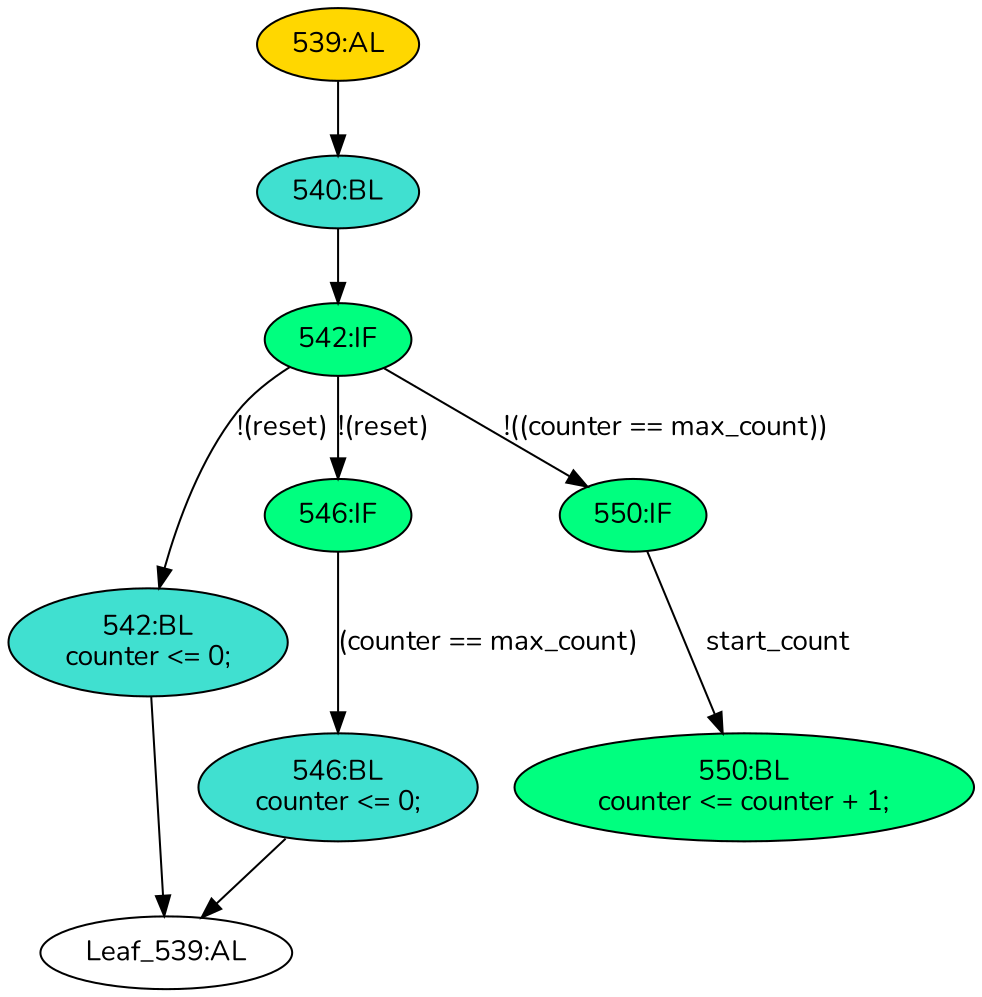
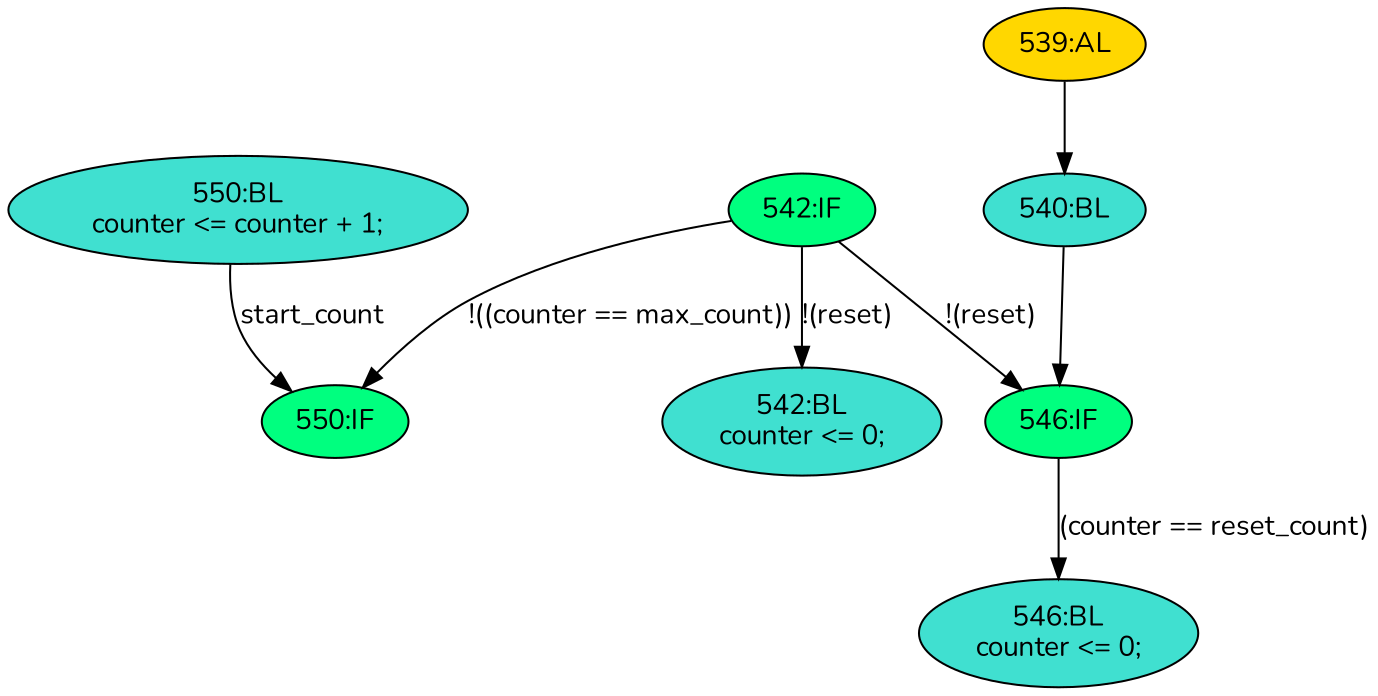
  strict digraph {
    fontname=Nunito
    node [fillcolor=turquoise fontname=Nunito statements="[]" style=filled typ=Block]
    edge [cond="[]" fontname=Nunito lineno=None]
    n1 [ast="<pyverilog.vparser.ast.IfStatement object at 0x7f2e132fc690>" fillcolor=springgreen label="542:IF" typ=IfStatement]
    n2 [ast="<pyverilog.vparser.ast.Block object at 0x7f2e132e9f50>" label="542:BL\ncounter <= 0;" statements="[<pyverilog.vparser.ast.NonblockingSubstitution object at 0x7f2e132e9f90>]"]
    n3 [ast="<pyverilog.vparser.ast.IfStatement object at 0x7f2e132fc1d0>" fillcolor=springgreen label="546:IF" typ=IfStatement]
    n4 [ast="<pyverilog.vparser.ast.IfStatement object at 0x7f2e132fce90>" fillcolor=springgreen label="550:IF" typ=IfStatement]
-   n5 [def_var="['counter']" label="Leaf_539:AL" fillcolor="" statements="" style="" typ=""]
    n6 [ast="<pyverilog.vparser.ast.Block object at 0x7f2e132fcdd0>" label="546:BL\ncounter <= 0;" statements="[<pyverilog.vparser.ast.NonblockingSubstitution object at 0x7f2e132fcad0>]"]
-   n7 [ast="<pyverilog.vparser.ast.Block object at 0x7f2e132fc590>" fillcolor=springgreen label="550:BL\ncounter <= counter + 1;" statements="[<pyverilog.vparser.ast.NonblockingSubstitution object at 0x7f2e132fcd10>]"]
+   n7 [ast="<pyverilog.vparser.ast.Block object at 0x7f2e132fc590>" label="550:BL\ncounter <= counter + 1;" statements="[<pyverilog.vparser.ast.NonblockingSubstitution object at 0x7f2e132fcd10>]"]
    n8 [ast="<pyverilog.vparser.ast.Block object at 0x7f2e132e91d0>" label="540:BL"]
    n9 [ast="<pyverilog.vparser.ast.Always object at 0x7f2e132e97d0>" clk_sens=False fillcolor=gold label="539:AL" sens="['clock', 'reset']" typ=Always use_var="['reset', 'start_count', 'counter', 'max_count']"]
    n1 -> n2 [cond="['reset']" label="!(reset)" lineno=542]
    n1 -> n3 [cond="['reset']" label="!(reset)" lineno=542]
    n1 -> n4 [cond="['counter', 'max_count']" label="!((counter == max_count))" lineno=546]
-   n2 -> n5
-   n3 -> n6 [cond="['counter', 'max_count']" label="(counter == max_count)" lineno=546]
-   n4 -> n7 [cond="['start_count']" label=start_count lineno=550]
-   n6 -> n5
-   n8 -> n1
+   n3 -> n6 [cond="['counter', 'max_count']" label="(counter == reset_count)" lineno=546]
+   n7 -> n4 [cond="['start_count']" label=start_count lineno=550]
+   n8 -> n3
    n9 -> n8
  }
